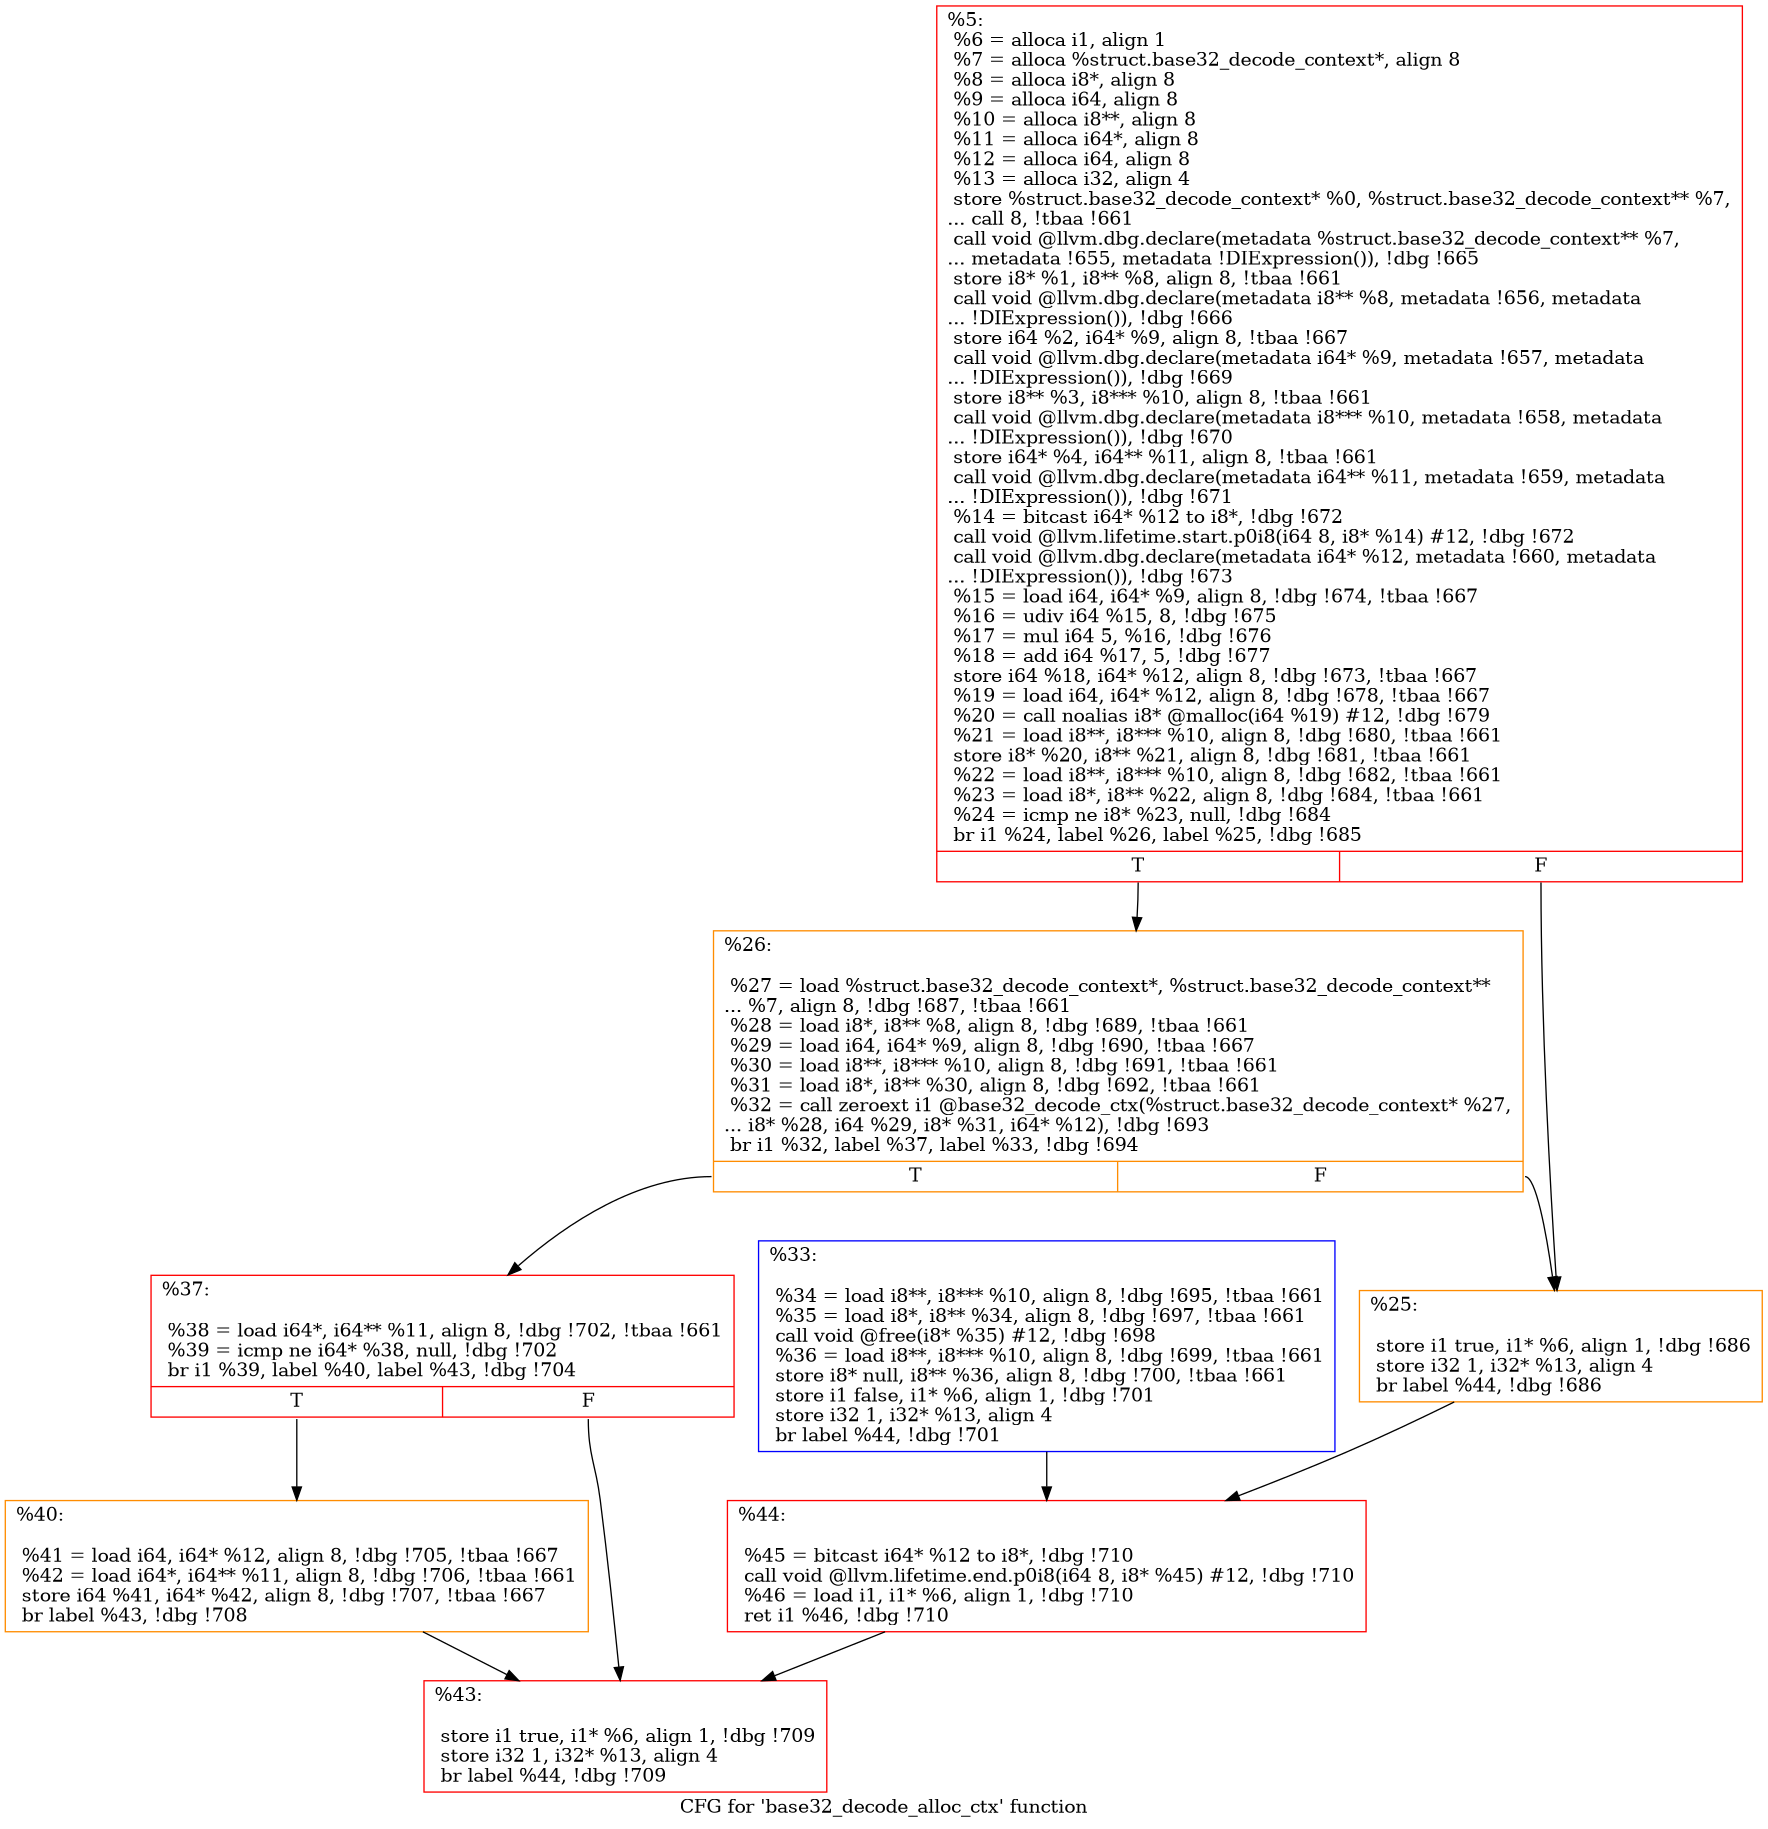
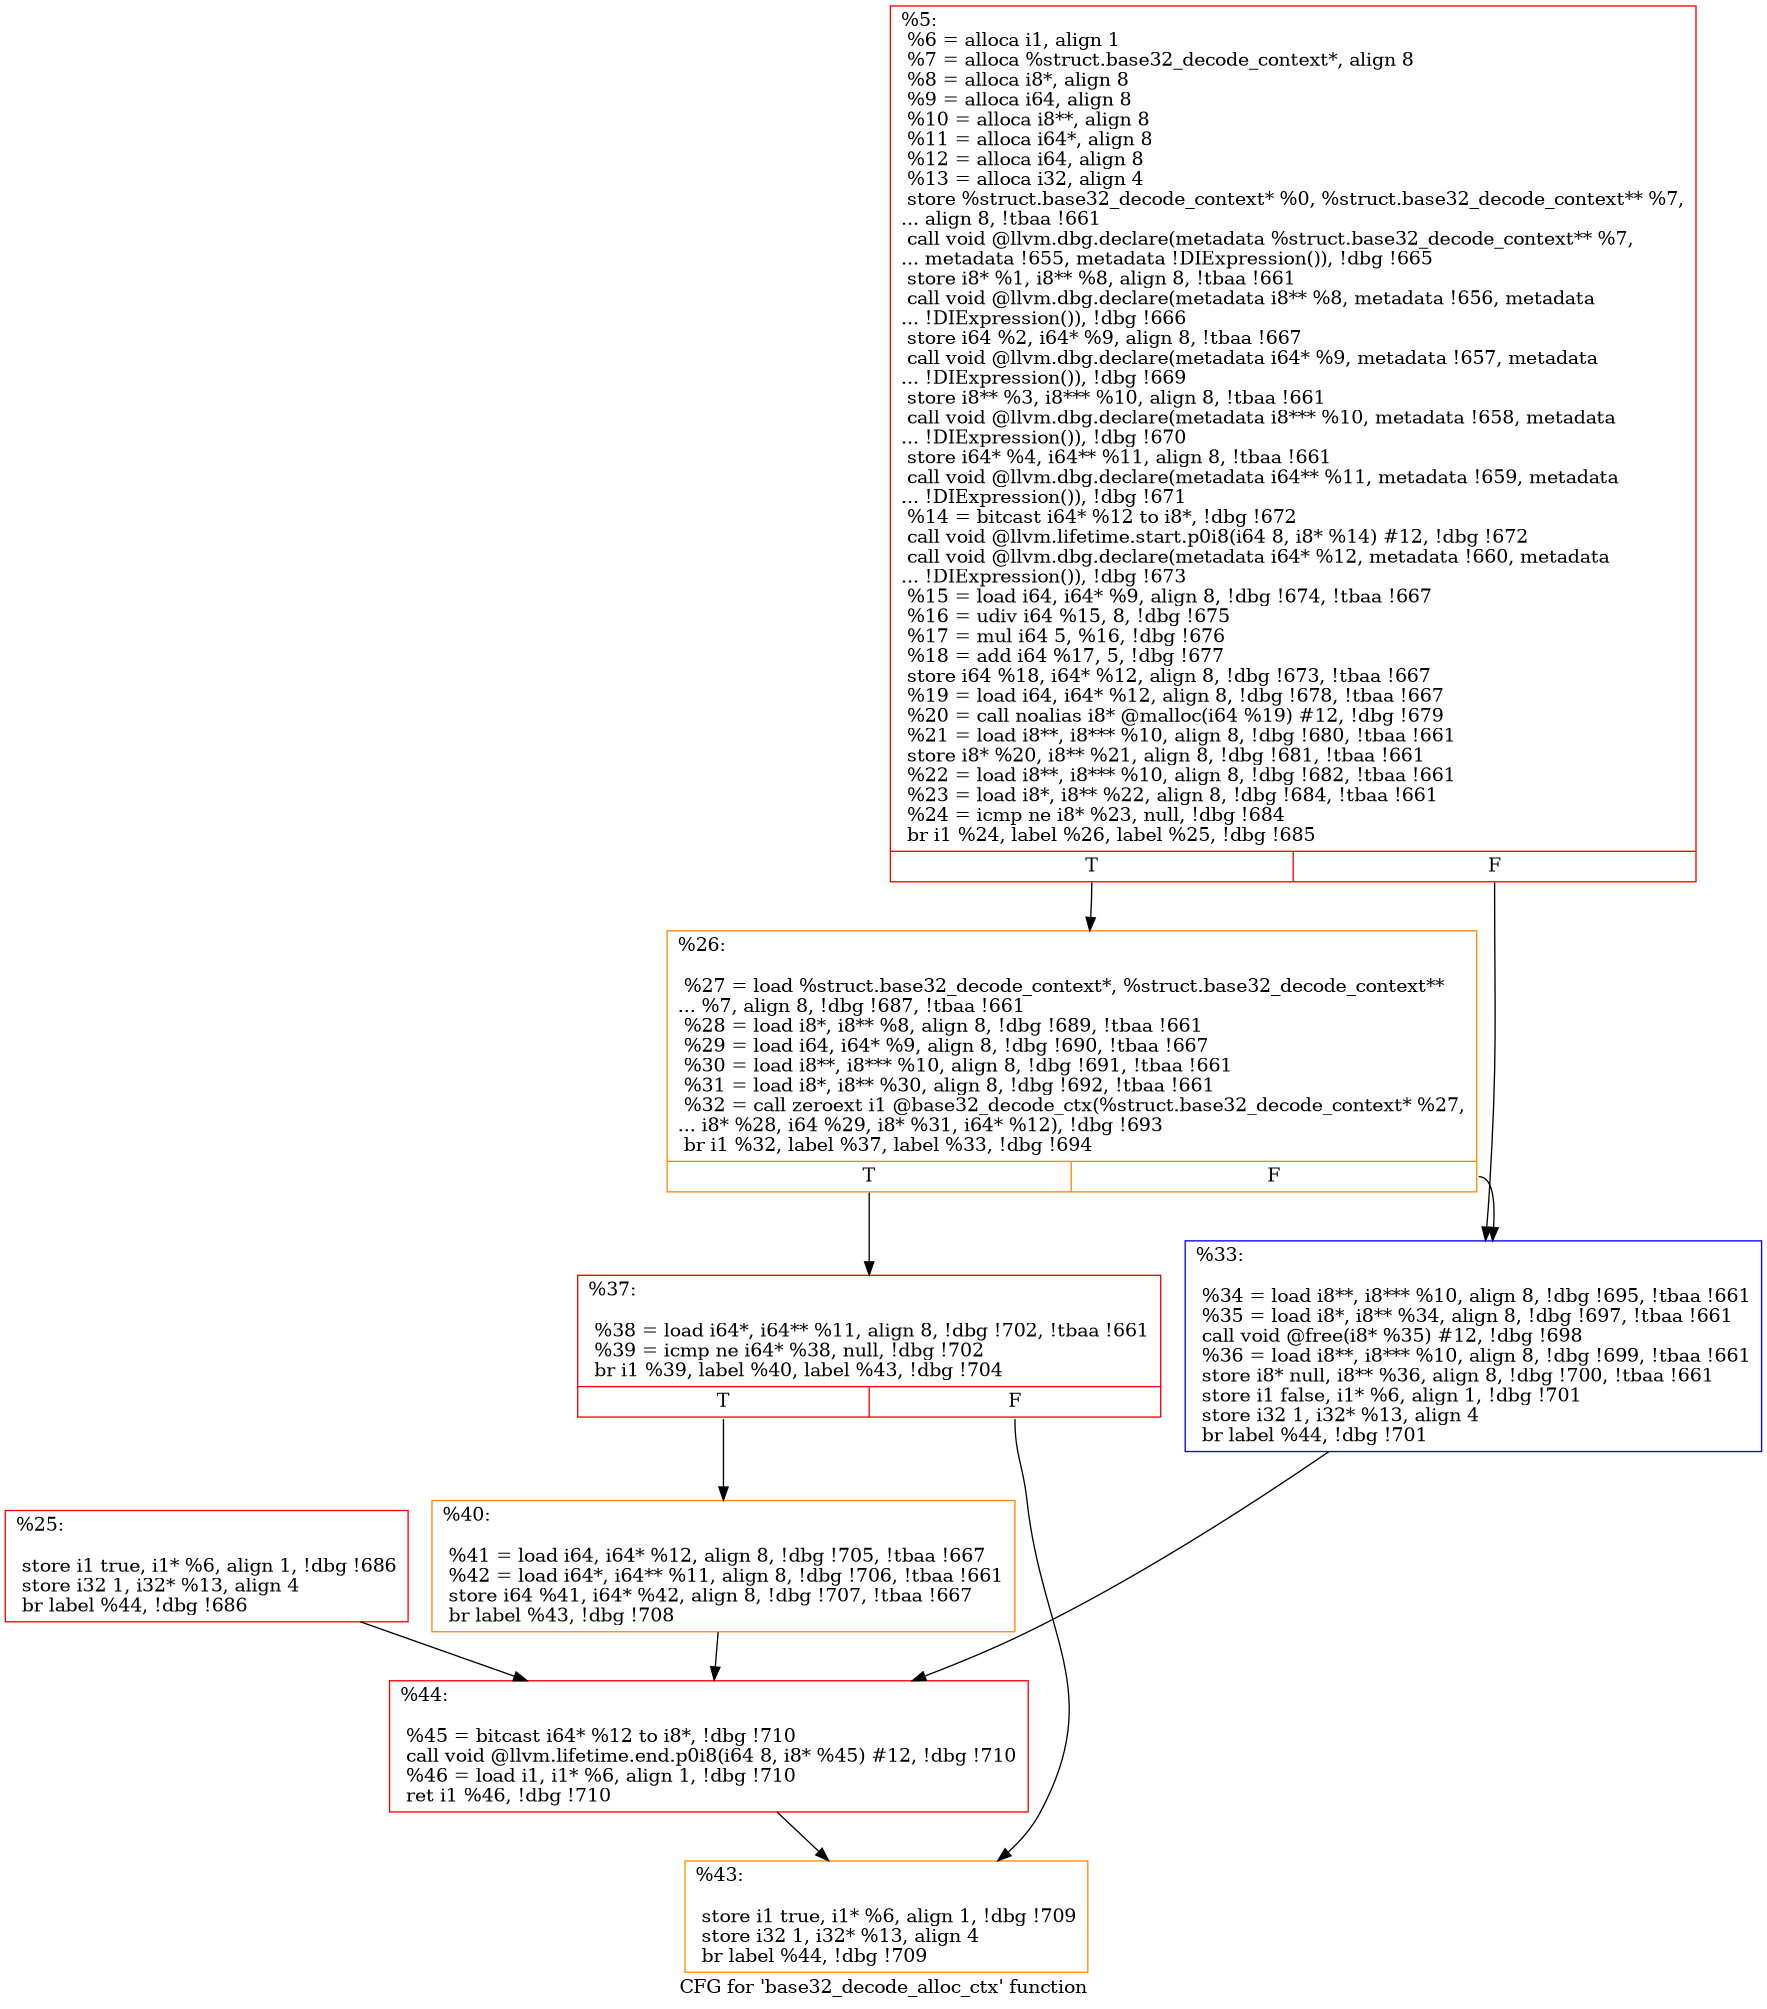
  digraph {
    label="CFG for 'base32_decode_alloc_ctx' function"
    node [color=red shape=record]
-   n1 [label="{%5:\l  %6 = alloca i1, align 1\l  %7 = alloca %struct.base32_decode_context*, align 8\l  %8 = alloca i8*, align 8\l  %9 = alloca i64, align 8\l  %10 = alloca i8**, align 8\l  %11 = alloca i64*, align 8\l  %12 = alloca i64, align 8\l  %13 = alloca i32, align 4\l  store %struct.base32_decode_context* %0, %struct.base32_decode_context** %7,\l... call 8, !tbaa !661\l  call void @llvm.dbg.declare(metadata %struct.base32_decode_context** %7,\l... metadata !655, metadata !DIExpression()), !dbg !665\l  store i8* %1, i8** %8, align 8, !tbaa !661\l  call void @llvm.dbg.declare(metadata i8** %8, metadata !656, metadata\l... !DIExpression()), !dbg !666\l  store i64 %2, i64* %9, align 8, !tbaa !667\l  call void @llvm.dbg.declare(metadata i64* %9, metadata !657, metadata\l... !DIExpression()), !dbg !669\l  store i8** %3, i8*** %10, align 8, !tbaa !661\l  call void @llvm.dbg.declare(metadata i8*** %10, metadata !658, metadata\l... !DIExpression()), !dbg !670\l  store i64* %4, i64** %11, align 8, !tbaa !661\l  call void @llvm.dbg.declare(metadata i64** %11, metadata !659, metadata\l... !DIExpression()), !dbg !671\l  %14 = bitcast i64* %12 to i8*, !dbg !672\l  call void @llvm.lifetime.start.p0i8(i64 8, i8* %14) #12, !dbg !672\l  call void @llvm.dbg.declare(metadata i64* %12, metadata !660, metadata\l... !DIExpression()), !dbg !673\l  %15 = load i64, i64* %9, align 8, !dbg !674, !tbaa !667\l  %16 = udiv i64 %15, 8, !dbg !675\l  %17 = mul i64 5, %16, !dbg !676\l  %18 = add i64 %17, 5, !dbg !677\l  store i64 %18, i64* %12, align 8, !dbg !673, !tbaa !667\l  %19 = load i64, i64* %12, align 8, !dbg !678, !tbaa !667\l  %20 = call noalias i8* @malloc(i64 %19) #12, !dbg !679\l  %21 = load i8**, i8*** %10, align 8, !dbg !680, !tbaa !661\l  store i8* %20, i8** %21, align 8, !dbg !681, !tbaa !661\l  %22 = load i8**, i8*** %10, align 8, !dbg !682, !tbaa !661\l  %23 = load i8*, i8** %22, align 8, !dbg !684, !tbaa !661\l  %24 = icmp ne i8* %23, null, !dbg !684\l  br i1 %24, label %26, label %25, !dbg !685\l|{<s0>T|<s1>F}}"]
+   n1 [label="{%5:\l  %6 = alloca i1, align 1\l  %7 = alloca %struct.base32_decode_context*, align 8\l  %8 = alloca i8*, align 8\l  %9 = alloca i64, align 8\l  %10 = alloca i8**, align 8\l  %11 = alloca i64*, align 8\l  %12 = alloca i64, align 8\l  %13 = alloca i32, align 4\l  store %struct.base32_decode_context* %0, %struct.base32_decode_context** %7,\l... align 8, !tbaa !661\l  call void @llvm.dbg.declare(metadata %struct.base32_decode_context** %7,\l... metadata !655, metadata !DIExpression()), !dbg !665\l  store i8* %1, i8** %8, align 8, !tbaa !661\l  call void @llvm.dbg.declare(metadata i8** %8, metadata !656, metadata\l... !DIExpression()), !dbg !666\l  store i64 %2, i64* %9, align 8, !tbaa !667\l  call void @llvm.dbg.declare(metadata i64* %9, metadata !657, metadata\l... !DIExpression()), !dbg !669\l  store i8** %3, i8*** %10, align 8, !tbaa !661\l  call void @llvm.dbg.declare(metadata i8*** %10, metadata !658, metadata\l... !DIExpression()), !dbg !670\l  store i64* %4, i64** %11, align 8, !tbaa !661\l  call void @llvm.dbg.declare(metadata i64** %11, metadata !659, metadata\l... !DIExpression()), !dbg !671\l  %14 = bitcast i64* %12 to i8*, !dbg !672\l  call void @llvm.lifetime.start.p0i8(i64 8, i8* %14) #12, !dbg !672\l  call void @llvm.dbg.declare(metadata i64* %12, metadata !660, metadata\l... !DIExpression()), !dbg !673\l  %15 = load i64, i64* %9, align 8, !dbg !674, !tbaa !667\l  %16 = udiv i64 %15, 8, !dbg !675\l  %17 = mul i64 5, %16, !dbg !676\l  %18 = add i64 %17, 5, !dbg !677\l  store i64 %18, i64* %12, align 8, !dbg !673, !tbaa !667\l  %19 = load i64, i64* %12, align 8, !dbg !678, !tbaa !667\l  %20 = call noalias i8* @malloc(i64 %19) #12, !dbg !679\l  %21 = load i8**, i8*** %10, align 8, !dbg !680, !tbaa !661\l  store i8* %20, i8** %21, align 8, !dbg !681, !tbaa !661\l  %22 = load i8**, i8*** %10, align 8, !dbg !682, !tbaa !661\l  %23 = load i8*, i8** %22, align 8, !dbg !684, !tbaa !661\l  %24 = icmp ne i8* %23, null, !dbg !684\l  br i1 %24, label %26, label %25, !dbg !685\l|{<s0>T|<s1>F}}"]
    n2 [color=darkorange label="{%26:\l\l  %27 = load %struct.base32_decode_context*, %struct.base32_decode_context**\l... %7, align 8, !dbg !687, !tbaa !661\l  %28 = load i8*, i8** %8, align 8, !dbg !689, !tbaa !661\l  %29 = load i64, i64* %9, align 8, !dbg !690, !tbaa !667\l  %30 = load i8**, i8*** %10, align 8, !dbg !691, !tbaa !661\l  %31 = load i8*, i8** %30, align 8, !dbg !692, !tbaa !661\l  %32 = call zeroext i1 @base32_decode_ctx(%struct.base32_decode_context* %27,\l... i8* %28, i64 %29, i8* %31, i64* %12), !dbg !693\l  br i1 %32, label %37, label %33, !dbg !694\l|{<s0>T|<s1>F}}"]
-   n3 [color=darkorange label="{%25:\l\l  store i1 true, i1* %6, align 1, !dbg !686\l  store i32 1, i32* %13, align 4\l  br label %44, !dbg !686\l}"]
+   n3 [label="{%25:\l\l  store i1 true, i1* %6, align 1, !dbg !686\l  store i32 1, i32* %13, align 4\l  br label %44, !dbg !686\l}"]
    n4 [label="{%37:\l\l  %38 = load i64*, i64** %11, align 8, !dbg !702, !tbaa !661\l  %39 = icmp ne i64* %38, null, !dbg !702\l  br i1 %39, label %40, label %43, !dbg !704\l|{<s0>T|<s1>F}}"]
    n5 [color=blue label="{%33:\l\l  %34 = load i8**, i8*** %10, align 8, !dbg !695, !tbaa !661\l  %35 = load i8*, i8** %34, align 8, !dbg !697, !tbaa !661\l  call void @free(i8* %35) #12, !dbg !698\l  %36 = load i8**, i8*** %10, align 8, !dbg !699, !tbaa !661\l  store i8* null, i8** %36, align 8, !dbg !700, !tbaa !661\l  store i1 false, i1* %6, align 1, !dbg !701\l  store i32 1, i32* %13, align 4\l  br label %44, !dbg !701\l}"]
    n6 [label="{%44:\l\l  %45 = bitcast i64* %12 to i8*, !dbg !710\l  call void @llvm.lifetime.end.p0i8(i64 8, i8* %45) #12, !dbg !710\l  %46 = load i1, i1* %6, align 1, !dbg !710\l  ret i1 %46, !dbg !710\l}"]
    n7 [color=darkorange label="{%40:\l\l  %41 = load i64, i64* %12, align 8, !dbg !705, !tbaa !667\l  %42 = load i64*, i64** %11, align 8, !dbg !706, !tbaa !661\l  store i64 %41, i64* %42, align 8, !dbg !707, !tbaa !667\l  br label %43, !dbg !708\l}"]
-   n8 [label="{%43:\l\l  store i1 true, i1* %6, align 1, !dbg !709\l  store i32 1, i32* %13, align 4\l  br label %44, !dbg !709\l}"]
+   n8 [color=darkorange label="{%43:\l\l  store i1 true, i1* %6, align 1, !dbg !709\l  store i32 1, i32* %13, align 4\l  br label %44, !dbg !709\l}"]
    n1 -> n2 [tailport=s0]
-   n1 -> n3 [tailport=s1]
+   n1 -> n5 [tailport=s1]
    n2 -> n4 [tailport=s0]
-   n2 -> n3 [tailport=s1]
+   n2 -> n5 [tailport=s1]
    n3 -> n6
    n4 -> n7 [tailport=s0]
    n4 -> n8 [tailport=s1]
    n5 -> n6
    n6 -> n8
-   n7 -> n8
+   n7 -> n6
  }
